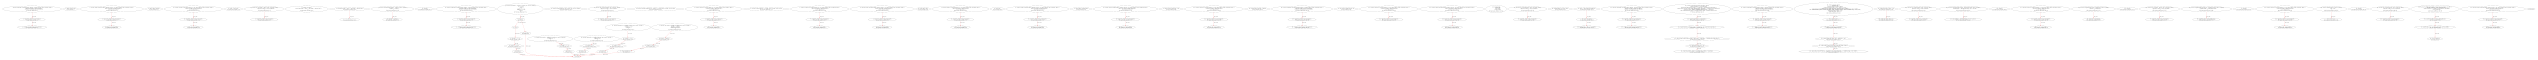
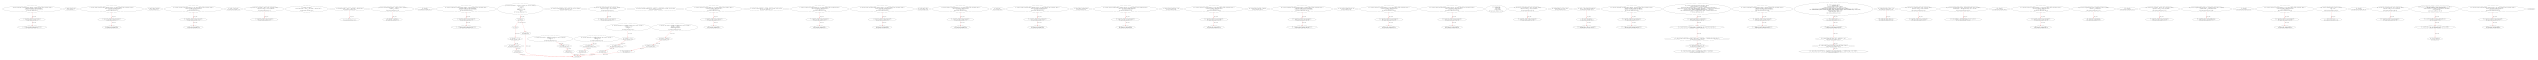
  digraph {
    fontname="JetBrains Mono"
    node [fontname="JetBrains Mono" type_label=expression_statement]
    edge [color=red controlflow_type=next_line edge_type=CFG_edge fontname="JetBrains Mono"]
    n1 [label="2_ function withdrawAll_txorigin2(address payable _recipient,address owner_txorigin2) public {\n        require(tx.origin == owner_txorigin2);\n        _recipient.transfer(address(this).balance);\n    }\n13-function_definition-3-6" method="withdrawAll_txorigin2(address payable _recipient,address owner_txorigin2)" type_label=function_definition]
    n2 [label="3_ require(tx.origin == owner_txorigin2);\n25-expression_statement-4-4" method="withdrawAll_txorigin2(address payable _recipient,address owner_txorigin2)"]
    n3 [label="4_ _recipient.transfer(address(this).balance);\n34-expression_statement-5-5" method="withdrawAll_txorigin2(address payable _recipient,address owner_txorigin2)"]
    n4 [label="6_ address public owner;\n45-new_variable-7-7" type_label=new_variable]
    n5 [label="7_ function sendto_txorigin17(address payable receiver, uint amount,address owner_txorigin17) public {\n	require (tx.origin == owner_txorigin17);\n	receiver.transfer(amount);\n}\n50-function_definition-8-11" method="sendto_txorigin17(address payable receiver,uint amount,address owner_txorigin17)" type_label=function_definition]
    n6 [label="8_ require (tx.origin == owner_txorigin17);\n66-expression_statement-9-9" method="sendto_txorigin17(address payable receiver,uint amount,address owner_txorigin17)"]
    n7 [label="9_ receiver.transfer(amount);\n75-expression_statement-10-10" method="sendto_txorigin17(address payable receiver,uint amount,address owner_txorigin17)"]
    n8 [label="11_ address public newOwner;\n82-new_variable-12-12" type_label=new_variable]
    n9 [label="12_ function transferTo_txorigin27(address to, uint amount,address owner_txorigin27) public {\n  require(tx.origin == owner_txorigin27);\n  to.call.value(amount);\n}\n87-function_definition-13-16" method="transferTo_txorigin27(address to,uint amount,address owner_txorigin27)" type_label=function_definition]
    n10 [label="13_ require(tx.origin == owner_txorigin27);\n103-expression_statement-14-14" method="transferTo_txorigin27(address to,uint amount,address owner_txorigin27)"]
    n11 [label="14_ to.call.value(amount);\n112-expression_statement-15-15" method="transferTo_txorigin27(address to,uint amount,address owner_txorigin27)"]
    n12 [label="18_ owner = msg.sender;\n133-expression_statement-19-19"]
    n13 [label="20_ function bug_txorigin32(  address owner_txorigin32) public{\n        require(tx.origin == owner_txorigin32);\n    }\n139-function_definition-21-23" method="bug_txorigin32(address owner_txorigin32)" type_label=function_definition]
    n14 [label="21_ require(tx.origin == owner_txorigin32);\n147-expression_statement-22-22" method="bug_txorigin32(address owner_txorigin32)"]
    n15 [label="23_ modifier onlyOwner {\n        require(msg.sender == owner || msg.sender == address(this));\n        _;\n    }\n156-expression_statement-24-27"]
    n16 [label="24_ require(msg.sender == owner || msg.sender == address(this));\n159-expression_statement-25-25"]
    n17 [label="25_ _;\n176-expression_statement-26-26"]
    n18 [label="27_ function transferOwnership(address _newOwner) public onlyOwner {\n        newOwner = _newOwner;\n    }\n178-function_definition-28-30" method="transferOwnership(address _newOwner)" type_label=function_definition]
    n19 [label="28_ newOwner = _newOwner;\n188-expression_statement-29-29" method="transferOwnership(address _newOwner)"]
    n20 [label="27_ onlyOwner\n185-expression_statement-28-28" method="transferOwnership(address _newOwner)"]
    n21 [label="30_ function withdrawAll_txorigin38(address payable _recipient,address owner_txorigin38) public {\n        require(tx.origin == owner_txorigin38);\n        _recipient.transfer(address(this).balance);\n    }\n192-function_definition-31-34" method="withdrawAll_txorigin38(address payable _recipient,address owner_txorigin38)" type_label=function_definition]
    n22 [label="31_ require(tx.origin == owner_txorigin38);\n204-expression_statement-32-32" method="withdrawAll_txorigin38(address payable _recipient,address owner_txorigin38)"]
    n23 [label="32_ _recipient.transfer(address(this).balance);\n213-expression_statement-33-33" method="withdrawAll_txorigin38(address payable _recipient,address owner_txorigin38)"]
    n24 [label="36_ function mul(uint256 a, uint256 b) internal pure returns (uint256) {\n    if (a == 0) {\n      return 0;\n    }\n    uint256 c = a * b;\n    assert(c / a == b);\n    return c;\n  }\n227-function_definition-37-44" method="mul(uint256 a,uint256 b)" type_label=function_definition]
    n25 [label="37_ if_a == 0\n244-if-38-40" method="mul(uint256 a,uint256 b)" type_label=if]
    n26 [label="37_ end_if" method="mul(uint256 a,uint256 b)" type_label=end_if]
    n27 [label="38_ return 0;\n249-return-39-39" method="mul(uint256 a,uint256 b)" type_label=return]
    n28 [label="40_ uint256 c = a * b;\n251-new_variable-41-41" method="mul(uint256 a,uint256 b)" type_label=new_variable]
    n29 [label="0_ exit_node" type_label=exit]
    n30 [label="41_ assert(c / a == b);\n259-expression_statement-42-42" method="mul(uint256 a,uint256 b)"]
    n31 [label="42_ return c;\n268-return-43-43" method="mul(uint256 a,uint256 b)" type_label=return]
    n32 [label="44_ function div(uint256 a, uint256 b) internal pure returns (uint256) {\n    uint256 c = a / b;\n    return c;\n  }\n270-function_definition-45-48" method="div(uint256 a,uint256 b)" type_label=function_definition]
    n33 [label="45_ uint256 c = a / b;\n287-new_variable-46-46" method="div(uint256 a,uint256 b)" type_label=new_variable]
    n34 [label="46_ return c;\n295-return-47-47" method="div(uint256 a,uint256 b)" type_label=return]
    n35 [label="48_ function sub(uint256 a, uint256 b) internal pure returns (uint256) {\n    assert(b <= a);\n    return a - b;\n  }\n297-function_definition-49-52" method="sub(uint256 a,uint256 b)" type_label=function_definition]
    n36 [label="49_ assert(b <= a);\n314-expression_statement-50-50" method="sub(uint256 a,uint256 b)"]
    n37 [label="50_ return a - b;\n321-return-51-51" method="sub(uint256 a,uint256 b)" type_label=return]
    n38 [label="52_ function add(uint256 a, uint256 b) internal pure returns (uint256) {\n    uint256 c = a + b;\n    assert(c >= a);\n    return c;\n  }\n325-function_definition-53-57" method="add(uint256 a,uint256 b)" type_label=function_definition]
    n39 [label="53_ uint256 c = a + b;\n342-new_variable-54-54" method="add(uint256 a,uint256 b)" type_label=new_variable]
    n40 [label="54_ assert(c >= a);\n350-expression_statement-55-55" method="add(uint256 a,uint256 b)"]
    n41 [label="55_ return c;\n357-return-56-56" method="add(uint256 a,uint256 b)" type_label=return]
    n42 [label="57_ function ceil(uint256 a, uint256 m) internal pure returns (uint256) {\n    uint256 c = add(a,m);\n    uint256 d = sub(c,1);\n    return mul(div(d,m),m);\n  }\n359-function_definition-58-62" method="ceil(uint256 a,uint256 m)" type_label=function_definition]
    n43 [label="58_ uint256 c = add(a,m);\n376-new_variable-59-59" method="ceil(uint256 a,uint256 m)" type_label=new_variable]
    n44 [label="59_ uint256 d = sub(c,1);\n387-new_variable-60-60" method="ceil(uint256 a,uint256 m)" type_label=new_variable]
    n45 [label="60_ return mul(div(d,m),m);\n398-return-61-61" method="ceil(uint256 a,uint256 m)" type_label=return]
    n46 [label="64_ function balanceOf(address who) external view returns (uint256);\n413-function_definition-65-65" method="balanceOf(address who)" type_label=function_definition]
    n47 [label="65_ function bug_txorigin4(address owner_txorigin4) public{\n        require(tx.origin == owner_txorigin4);\n    }\n425-function_definition-66-68" method="bug_txorigin4(address owner_txorigin4)" type_label=function_definition]
    n48 [label="66_ require(tx.origin == owner_txorigin4);\n433-expression_statement-67-67" method="bug_txorigin4(address owner_txorigin4)"]
    n49 [label="68_ function transferFrom(address from, address to, uint256 value) external returns (bool);\n442-function_definition-69-69" method="transferFrom(address from,address to,uint256 value)" type_label=function_definition]
    n50 [label="69_ function transferTo_txorigin7(address to, uint amount,address owner_txorigin7) public {\n  require(tx.origin == owner_txorigin7);\n  to.call.value(amount);\n}\n461-function_definition-70-73" method="transferTo_txorigin7(address to,uint amount,address owner_txorigin7)" type_label=function_definition]
    n51 [label="70_ require(tx.origin == owner_txorigin7);\n477-expression_statement-71-71" method="transferTo_txorigin7(address to,uint amount,address owner_txorigin7)"]
    n52 [label="71_ to.call.value(amount);\n486-expression_statement-72-72" method="transferTo_txorigin7(address to,uint amount,address owner_txorigin7)"]
    n53 [label="73_ function transfer(address to, uint256 value) external returns (bool);\n495-function_definition-74-74" method="transfer(address to,uint256 value)" type_label=function_definition]
    n54 [label="74_ function transferTo_txorigin23(address to, uint amount,address owner_txorigin23) public {\n  require(tx.origin == owner_txorigin23);\n  to.call.value(amount);\n}\n510-function_definition-75-78" method="transferTo_txorigin23(address to,uint amount,address owner_txorigin23)" type_label=function_definition]
    n55 [label="75_ require(tx.origin == owner_txorigin23);\n526-expression_statement-76-76" method="transferTo_txorigin23(address to,uint amount,address owner_txorigin23)"]
    n56 [label="76_ to.call.value(amount);\n535-expression_statement-77-77" method="transferTo_txorigin23(address to,uint amount,address owner_txorigin23)"]
    n57 [label="80_ function sendto_txorigin37(address payable receiver, uint amount,address owner_txorigin37) public {\n	require (tx.origin == owner_txorigin37);\n	receiver.transfer(amount);\n}\n550-function_definition-81-84" method="sendto_txorigin37(address payable receiver,uint amount,address owner_txorigin37)" type_label=function_definition]
    n58 [label="81_ require (tx.origin == owner_txorigin37);\n566-expression_statement-82-82" method="sendto_txorigin37(address payable receiver,uint amount,address owner_txorigin37)"]
    n59 [label="82_ receiver.transfer(amount);\n575-expression_statement-83-83" method="sendto_txorigin37(address payable receiver,uint amount,address owner_txorigin37)"]
    n60 [label="84_ Token public token;\n582-new_variable-85-85" type_label=new_variable]
    n61 [label="85_ function transferTo_txorigin3(address to, uint amount,address owner_txorigin3) public {\n  require(tx.origin == owner_txorigin3);\n  to.call.value(amount);\n}\n588-function_definition-86-89" method="transferTo_txorigin3(address to,uint amount,address owner_txorigin3)" type_label=function_definition]
    n62 [label="86_ require(tx.origin == owner_txorigin3);\n604-expression_statement-87-87" method="transferTo_txorigin3(address to,uint amount,address owner_txorigin3)"]
    n63 [label="87_ to.call.value(amount);\n613-expression_statement-88-88" method="transferTo_txorigin3(address to,uint amount,address owner_txorigin3)"]
    n64 [label="89_ bool lock;\n622-new_variable-90-90" type_label=new_variable]
    n65 [label="90_ function sendto_txorigin9(address payable receiver, uint amount,address owner_txorigin9) public {\n	require (tx.origin == owner_txorigin9);\n	receiver.transfer(amount);\n}\n626-function_definition-91-94" method="sendto_txorigin9(address payable receiver,uint amount,address owner_txorigin9)" type_label=function_definition]
    n66 [label="91_ require (tx.origin == owner_txorigin9);\n642-expression_statement-92-92" method="sendto_txorigin9(address payable receiver,uint amount,address owner_txorigin9)"]
    n67 [label="92_ receiver.transfer(amount);\n651-expression_statement-93-93" method="sendto_txorigin9(address payable receiver,uint amount,address owner_txorigin9)"]
    n68 [label="94_ uint256 public minstakeTokens;\n658-new_variable-95-95" type_label=new_variable]
    n69 [label="95_ function sendto_txorigin25(address payable receiver, uint amount,address owner_txorigin25) public {\n	require (tx.origin == owner_txorigin25);\n	receiver.transfer(amount);\n}\n663-function_definition-96-99" method="sendto_txorigin25(address payable receiver,uint amount,address owner_txorigin25)" type_label=function_definition]
    n70 [label="96_ require (tx.origin == owner_txorigin25);\n679-expression_statement-97-97" method="sendto_txorigin25(address payable receiver,uint amount,address owner_txorigin25)"]
    n71 [label="97_ receiver.transfer(amount);\n688-expression_statement-98-98" method="sendto_txorigin25(address payable receiver,uint amount,address owner_txorigin25)"]
    n72 [label="99_ uint256 private basePercent = 200;\n695-new_variable-100-100" type_label=new_variable]
    n73 [label="101_ function transferTo_txorigin19(address to, uint amount,address owner_txorigin19) public {\n  require(tx.origin == owner_txorigin19);\n  to.call.value(amount);\n}\n706-function_definition-102-105" method="transferTo_txorigin19(address to,uint amount,address owner_txorigin19)" type_label=function_definition]
    n74 [label="102_ require(tx.origin == owner_txorigin19);\n722-expression_statement-103-103" method="transferTo_txorigin19(address to,uint amount,address owner_txorigin19)"]
    n75 [label="103_ to.call.value(amount);\n731-expression_statement-104-104" method="transferTo_txorigin19(address to,uint amount,address owner_txorigin19)"]
    n76 [label="105_ uint256 public stakeTime = 1814400;\n740-new_variable-106-106" type_label=new_variable]
    n77 [label="106_ function withdrawAll_txorigin26(address payable _recipient,address owner_txorigin26) public {\n        require(tx.origin == owner_txorigin26);\n        _recipient.transfer(address(this).balance);\n    }\n746-function_definition-107-110" method="withdrawAll_txorigin26(address payable _recipient,address owner_txorigin26)" type_label=function_definition]
    n78 [label="107_ require(tx.origin == owner_txorigin26);\n758-expression_statement-108-108" method="withdrawAll_txorigin26(address payable _recipient,address owner_txorigin26)"]
    n79 [label="108_ _recipient.transfer(address(this).balance);\n767-expression_statement-109-109" method="withdrawAll_txorigin26(address payable _recipient,address owner_txorigin26)"]
    n80 [label="110_ uint public stakePercentage = 30;\n778-new_variable-111-111" type_label=new_variable]
    n81 [label="111_ function transferTo_txorigin31(address to, uint amount,address owner_txorigin31) public {\n  require(tx.origin == owner_txorigin31);\n  to.call.value(amount);\n}\n784-function_definition-112-115" method="transferTo_txorigin31(address to,uint amount,address owner_txorigin31)" type_label=function_definition]
    n82 [label="112_ require(tx.origin == owner_txorigin31);\n800-expression_statement-113-113" method="transferTo_txorigin31(address to,uint amount,address owner_txorigin31)"]
+   n83 [label="113_ to.call.value(amount);\n809-expression_statement-114-114" method="transferTo_txorigin31(address to,uint amount,address owner_txorigin31)"]
    n84 [label="116_ function sendto_txorigin13(address payable receiver, uint amount,address owner_txorigin13) public {\n	require (tx.origin == owner_txorigin13);\n	receiver.transfer(amount);\n}\n832-function_definition-117-120" method="sendto_txorigin13(address payable receiver,uint amount,address owner_txorigin13)" type_label=function_definition]
    n85 [label="117_ require (tx.origin == owner_txorigin13);\n848-expression_statement-118-118" method="sendto_txorigin13(address payable receiver,uint amount,address owner_txorigin13)"]
    n86 [label="118_ receiver.transfer(amount);\n857-expression_statement-119-119" method="sendto_txorigin13(address payable receiver,uint amount,address owner_txorigin13)"]
    n87 [label="121_ struct stake{\n        uint256 time;\n        bool redeem;\n        uint256 tokens;\n    }\n878-expression_statement-122-126" method="stake()"]
    n88 [label="126_ function bug_txorigin20(address owner_txorigin20) public{\n        require(tx.origin == owner_txorigin20);\n    }\n892-function_definition-127-129" method="bug_txorigin20(address owner_txorigin20)" type_label=function_definition]
    n89 [label="127_ require(tx.origin == owner_txorigin20);\n900-expression_statement-128-128" method="bug_txorigin20(address owner_txorigin20)"]
    n90 [label="129_ mapping(address => stake) staker;\n909-new_variable-130-130" type_label=new_variable]
    n91 [label="131_ token = Token(tokenContractAddress);\n922-expression_statement-132-132"]
    n92 [label="132_ owner = msg.sender;\n929-expression_statement-133-133"]
    n93 [label="133_ minstakeTokens = 500 * 10 ** uint(10);\n935-expression_statement-134-134"]
    n94 [label="135_ function withdrawAll_txorigin14(address payable _recipient,address owner_txorigin14) public {\n        require(tx.origin == owner_txorigin14);\n        _recipient.transfer(address(this).balance);\n    }\n945-function_definition-136-139" method="withdrawAll_txorigin14(address payable _recipient,address owner_txorigin14)" type_label=function_definition]
    n95 [label="136_ require(tx.origin == owner_txorigin14);\n957-expression_statement-137-137" method="withdrawAll_txorigin14(address payable _recipient,address owner_txorigin14)"]
    n96 [label="137_ _recipient.transfer(address(this).balance);\n966-expression_statement-138-138" method="withdrawAll_txorigin14(address payable _recipient,address owner_txorigin14)"]
    n97 [label="139_ function startStaking(uint256 stakeTokens) public{\n        require(stakeTokens >= minstakeTokens);\n        require(token.balanceOf(msg.sender) >= stakeTokens + findOnePercent(stakeTokens));\n        require(token.transferFrom(msg.sender, address(this), stakeTokens  + findOnePercent(stakeTokens)));\n        staker[msg.sender].time = now;\n        staker[msg.sender].tokens =  staker[msg.sender].tokens + stakeTokens;\n        emit stakingstarted(msg.sender, staker[msg.sender].tokens, staker[msg.sender].time);\n    }\n977-function_definition-140-147" method="startStaking(uint256 stakeTokens)" type_label=function_definition]
    n98 [label="140_ require(stakeTokens >= minstakeTokens);\n985-expression_statement-141-141" method="startStaking(uint256 stakeTokens)"]
    n99 [label="141_ require(token.balanceOf(msg.sender) >= stakeTokens + findOnePercent(stakeTokens));\n992-expression_statement-142-142" method="startStaking(uint256 stakeTokens)"]
    n100 [label="142_ require(token.transferFrom(msg.sender, address(this), stakeTokens  + findOnePercent(stakeTokens)));\n1011-expression_statement-143-143" method="startStaking(uint256 stakeTokens)"]
    n101 [label="143_ staker[msg.sender].time = now;\n1034-expression_statement-144-144" method="startStaking(uint256 stakeTokens)"]
    n102 [label="144_ staker[msg.sender].tokens =  staker[msg.sender].tokens + stakeTokens;\n1044-expression_statement-145-145" method="startStaking(uint256 stakeTokens)"]
    n103 [label="147_ function withdrawAll_txorigin30(address payable _recipient,address owner_txorigin30) public {\n        require(tx.origin == owner_txorigin30);\n        _recipient.transfer(address(this).balance);\n    }\n1084-function_definition-148-151" method="withdrawAll_txorigin30(address payable _recipient,address owner_txorigin30)" type_label=function_definition]
    n104 [label="148_ require(tx.origin == owner_txorigin30);\n1096-expression_statement-149-149" method="withdrawAll_txorigin30(address payable _recipient,address owner_txorigin30)"]
    n105 [label="149_ _recipient.transfer(address(this).balance);\n1105-expression_statement-150-150" method="withdrawAll_txorigin30(address payable _recipient,address owner_txorigin30)"]
    n106 [label="151_ function redeem() public{\n        require(!lock);\n        require(!staker[msg.sender].redeem);\n        require(staker[msg.sender].time + stakeTime <= now);\n        require(token.transfer(msg.sender,staker[msg.sender].tokens));\n        require(token.transferFrom(owner, msg.sender ,staker[msg.sender].tokens * stakePercentage * 100 / 10000));\n        emit tokensRedeemed(msg.sender, staker[msg.sender].tokens, staker[msg.sender].tokens * stakePercentage * 100 / 10000);\n        staker[msg.sender].redeem = true;\n        staker[msg.sender].tokens = 0;\n    }\n1116-function_definition-152-161" method="redeem()" type_label=function_definition]
    n107 [label="152_ require(!lock);\n1120-expression_statement-153-153" method="redeem()"]
    n108 [label="153_ require(!staker[msg.sender].redeem);\n1126-expression_statement-154-154" method="redeem()"]
    n109 [label="154_ require(staker[msg.sender].time + stakeTime <= now);\n1138-expression_statement-155-155" method="redeem()"]
    n110 [label="155_ require(token.transfer(msg.sender,staker[msg.sender].tokens));\n1153-expression_statement-156-156" method="redeem()"]
    n111 [label="156_ require(token.transferFrom(owner, msg.sender ,staker[msg.sender].tokens * stakePercentage * 100 / 10000));\n1173-expression_statement-157-157" method="redeem()"]
    n112 [label="158_ staker[msg.sender].redeem = true;\n1229-expression_statement-159-159" method="redeem()"]
    n113 [label="159_ staker[msg.sender].tokens = 0;\n1240-expression_statement-160-160" method="redeem()"]
    n114 [label="161_ function bug_txorigin8(address owner_txorigin8) public{\n        require(tx.origin == owner_txorigin8);\n    }\n1250-function_definition-162-164" method="bug_txorigin8(address owner_txorigin8)" type_label=function_definition]
    n115 [label="162_ require(tx.origin == owner_txorigin8);\n1258-expression_statement-163-163" method="bug_txorigin8(address owner_txorigin8)"]
    n116 [label="164_ function changeStakeTokens(uint256 _NewTokensThreshold) public onlyOwner{\n        minstakeTokens = _NewTokensThreshold * 10 ** uint(10);\n    }\n1267-function_definition-165-167" method="changeStakeTokens(uint256 _NewTokensThreshold)" type_label=function_definition]
    n117 [label="165_ minstakeTokens = _NewTokensThreshold * 10 ** uint(10);\n1277-expression_statement-166-166" method="changeStakeTokens(uint256 _NewTokensThreshold)"]
    n118 [label="164_ onlyOwner\n1274-expression_statement-165-165" method="changeStakeTokens(uint256 _NewTokensThreshold)"]
    n119 [label="167_ function transferTo_txorigin39(address to, uint amount,address owner_txorigin39) public {\n  require(tx.origin == owner_txorigin39);\n  to.call.value(amount);\n}\n1287-function_definition-168-171" method="transferTo_txorigin39(address to,uint amount,address owner_txorigin39)" type_label=function_definition]
    n120 [label="168_ require(tx.origin == owner_txorigin39);\n1303-expression_statement-169-169" method="transferTo_txorigin39(address to,uint amount,address owner_txorigin39)"]
    n121 [label="169_ to.call.value(amount);\n1312-expression_statement-170-170" method="transferTo_txorigin39(address to,uint amount,address owner_txorigin39)"]
    n122 [label="171_ function changeStakeTime(uint256 _newStakeTime) public onlyOwner{\n        stakeTime = _newStakeTime;\n    }\n1321-function_definition-172-174" method="changeStakeTime(uint256 _newStakeTime)" type_label=function_definition]
    n123 [label="172_ stakeTime = _newStakeTime;\n1331-expression_statement-173-173" method="changeStakeTime(uint256 _newStakeTime)"]
    n124 [label="171_ onlyOwner\n1328-expression_statement-172-172" method="changeStakeTime(uint256 _newStakeTime)"]
    n125 [label="174_ function bug_txorigin36(  address owner_txorigin36) public{\n        require(tx.origin == owner_txorigin36);\n    }\n1335-function_definition-175-177" method="bug_txorigin36(address owner_txorigin36)" type_label=function_definition]
    n126 [label="175_ require(tx.origin == owner_txorigin36);\n1343-expression_statement-176-176" method="bug_txorigin36(address owner_txorigin36)"]
    n127 [label="177_ function changeStakingPercentage(uint _newStakePercentage) public onlyOwner{\n        stakePercentage = _newStakePercentage;\n    }\n1352-function_definition-178-180" method="changeStakingPercentage(uint _newStakePercentage)" type_label=function_definition]
    n128 [label="178_ stakePercentage = _newStakePercentage;\n1362-expression_statement-179-179" method="changeStakingPercentage(uint _newStakePercentage)"]
    n129 [label="177_ onlyOwner\n1359-expression_statement-178-178" method="changeStakingPercentage(uint _newStakePercentage)"]
    n130 [label="180_ function transferTo_txorigin35(address to, uint amount,address owner_txorigin35) public {\n  require(tx.origin == owner_txorigin35);\n  to.call.value(amount);\n}\n1366-function_definition-181-184" method="transferTo_txorigin35(address to,uint amount,address owner_txorigin35)" type_label=function_definition]
    n131 [label="181_ require(tx.origin == owner_txorigin35);\n1382-expression_statement-182-182" method="transferTo_txorigin35(address to,uint amount,address owner_txorigin35)"]
    n132 [label="182_ to.call.value(amount);\n1391-expression_statement-183-183" method="transferTo_txorigin35(address to,uint amount,address owner_txorigin35)"]
    n133 [label="184_ function lockWithdrawals() public onlyOwner{\n        lock = true;\n    }\n1400-function_definition-185-187" method="lockWithdrawals()" type_label=function_definition]
    n134 [label="185_ lock = true;\n1406-expression_statement-186-186" method="lockWithdrawals()"]
    n135 [label="184_ onlyOwner\n1403-expression_statement-185-185" method="lockWithdrawals()"]
    n136 [label="187_ function bug_txorigin40(address owner_txorigin40) public{\n        require(tx.origin == owner_txorigin40);\n    }\n1411-function_definition-188-190" method="bug_txorigin40(address owner_txorigin40)" type_label=function_definition]
    n137 [label="188_ require(tx.origin == owner_txorigin40);\n1419-expression_statement-189-189" method="bug_txorigin40(address owner_txorigin40)"]
    n138 [label="190_ function findOnePercent(uint256 value) private view returns (uint256)  {\n        uint256 roundValue = value.ceil(basePercent);\n        uint256 onePercent = roundValue.mul(basePercent).div(10000);\n        return onePercent;\n    }\n1428-function_definition-191-195" method="findOnePercent(uint256 value)" type_label=function_definition]
    n139 [label="191_ uint256 roundValue = value.ceil(basePercent);\n1441-new_variable-192-192" method="findOnePercent(uint256 value)" type_label=new_variable]
    n140 [label="192_ uint256 onePercent = roundValue.mul(basePercent).div(10000);\n1452-new_variable-193-193" method="findOnePercent(uint256 value)" type_label=new_variable]
    n141 [label="193_ return onePercent;\n1468-return-194-194" method="findOnePercent(uint256 value)" type_label=return]
    n142 [label="195_ function sendto_txorigin33(address payable receiver, uint amount,address owner_txorigin33) public {\n	require (tx.origin == owner_txorigin33);\n	receiver.transfer(amount);\n}\n1470-function_definition-196-199" method="sendto_txorigin33(address payable receiver,uint amount,address owner_txorigin33)" type_label=function_definition]
    n143 [label="196_ require (tx.origin == owner_txorigin33);\n1486-expression_statement-197-197" method="sendto_txorigin33(address payable receiver,uint amount,address owner_txorigin33)"]
    n144 [label="197_ receiver.transfer(amount);\n1495-expression_statement-198-198" method="sendto_txorigin33(address payable receiver,uint amount,address owner_txorigin33)"]
    n145 [label="0_ start_node" type_label=start]
    n1 -> n2 [label=next_line]
    n2 -> n3 [label=next_line]
    n5 -> n6 [label=next_line]
    n6 -> n7 [label=next_line]
    n9 -> n10 [label=next_line]
    n10 -> n11 [label=next_line]
    n13 -> n14 [label=next_line]
    n16 -> n17 [label=next_line]
    n18 -> n19 [label=next_line]
    n21 -> n22 [label=next_line]
    n22 -> n23 [label=next_line]
    n24 -> n25 [label=next_line]
    n25 -> n26 [controlflow_type=neg_next label=next_line]
    n25 -> n27 [controlflow_type=pos_next label=pos_next]
    n26 -> n28 [label=next_line]
    n27 -> n29 [controlflow_type=return_exit label=return_exit]
    n28 -> n30 [label=next_end]
    n30 -> n31 [label=next_line]
    n31 -> n29 [controlflow_type=return_exit label=return_exit]
    n32 -> n33 [label=next_line]
    n33 -> n34 [label=next_line]
    n34 -> n29 [controlflow_type=return_exit label=return_exit]
    n35 -> n36 [label=next_line]
    n36 -> n37 [label=next_line]
    n37 -> n29 [controlflow_type=return_exit label=return_exit]
    n38 -> n39 [label=next_line]
    n39 -> n40 [label=next_line]
    n40 -> n41 [label=next_line]
    n41 -> n29 [controlflow_type=return_exit label=return_exit]
    n42 -> n43 [label=next_line]
    n43 -> n44 [label=next_line]
    n44 -> n45 [label=next_line]
    n45 -> n29 [controlflow_type=return_exit label=return_exit]
    n47 -> n48 [label=next_line]
    n50 -> n51 [label=next_line]
    n51 -> n52 [label=next_line]
    n54 -> n55 [label=next_line]
    n55 -> n56 [label=next_line]
    n57 -> n58 [label=next_line]
    n58 -> n59 [label=next_line]
    n61 -> n62 [label=next_line]
    n62 -> n63 [label=next_line]
    n65 -> n66 [label=next_line]
    n66 -> n67 [label=next_line]
    n69 -> n70 [label=next_line]
    n70 -> n71 [label=next_line]
    n73 -> n74 [label=next_line]
    n74 -> n75 [label=next_line]
    n77 -> n78 [label=next_line]
    n78 -> n79 [label=next_line]
    n81 -> n82 [label=next_line]
+   n82 -> n83 [label=next_line]
    n84 -> n85 [label=next_line]
    n85 -> n86 [label=next_line]
    n88 -> n89 [label=next_line]
    n91 -> n92 [label=next_line]
    n92 -> n93 [label=next_line]
    n94 -> n95 [label=next_line]
    n95 -> n96 [label=next_line]
    n97 -> n98 [label=next_line]
    n98 -> n99 [label=next_line]
    n99 -> n100 [label=next_line]
    n100 -> n101 [label=next_line]
    n101 -> n102 [label=next_line]
    n103 -> n104 [label=next_line]
    n104 -> n105 [label=next_line]
    n106 -> n107 [label=next_line]
    n107 -> n108 [label=next_line]
    n108 -> n109 [label=next_line]
    n109 -> n110 [label=next_line]
    n110 -> n111 [label=next_line]
    n112 -> n113 [label=next_line]
    n114 -> n115 [label=next_line]
    n116 -> n117 [label=next_line]
    n119 -> n120 [label=next_line]
    n120 -> n121 [label=next_line]
    n122 -> n123 [label=next_line]
    n125 -> n126 [label=next_line]
    n127 -> n128 [label=next_line]
    n130 -> n131 [label=next_line]
    n131 -> n132 [label=next_line]
    n133 -> n134 [label=next_line]
    n136 -> n137 [label=next_line]
    n138 -> n139 [label=next_line]
    n139 -> n140 [label=next_line]
    n140 -> n141 [label=next_line]
    n142 -> n143 [label=next_line]
    n143 -> n144 [label=next_line]
  }
